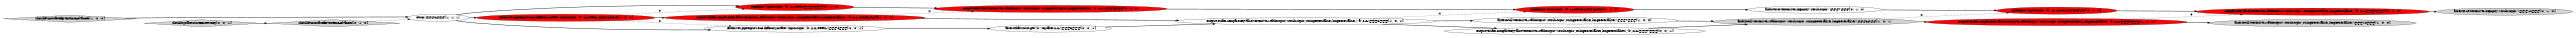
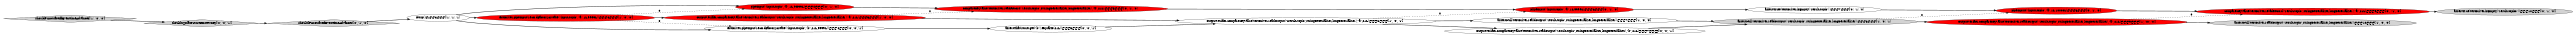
  digraph {
    rankdir=LR
    node [fillcolor=red shape=ellipse style=filled]
    edge [style=bold]
    n1 [fillcolor=lightgray label="assertNull(testDriver.readOutput(\"result-topic\",stringDeserializer,longDeserializer))@@@8@@@['1', '0', '1']"]
    n2 [label="pipeInput(\"input-topic\",\"a\",1L,10000L)@@@8@@@['0', '1', '0']"]
    n3 [label="OutputVerifier.compareKeyValue(testDriver.readOutput(\"result-topic\",stringDeserializer,longDeserializer),\"a\",21L)@@@9@@@['1', '0', '0']"]
    n4 [label="compareKeyValue(testDriver.readRecord(\"result-topic\",stringDeserializer,longDeserializer),\"a\",21L)@@@9@@@['0', '1', '0']"]
    n5 [fillcolor=lightgray label="assertNull(testDriver.readOutput(\"result-topic\",stringDeserializer,longDeserializer))@@@10@@@['1', '0', '0']"]
    n6 [fillcolor=lightgray label="assertTrue(testDriver.isEmpty(\"result-topic\"))@@@10@@@['0', '1', '0']"]
    n7 [fillcolor=white label="OutputVerifier.compareKeyValue(testDriver.readOutput(\"result-topic\",stringDeserializer,longDeserializer),\"b\",21L)@@@7@@@['0', '0', '1']"]
    n8 [fillcolor=white label="setup()@@@3@@@['1', '1', '1']"]
    n9 [label="testDriver.pipeInput(recordFactory.create(\"input-topic\",\"a\",1L,9999L))@@@4@@@['1', '0', '0']"]
    n10 [label="pipeInput(\"input-topic\",\"a\",1L,9999L)@@@4@@@['0', '1', '0']"]
    n11 [fillcolor=white label="testDriver.pipeInput(recordFactory.create(\"input-topic\",\"b\",21L,9999L))@@@4@@@['0', '0', '1']"]
    n12 [label="OutputVerifier.compareKeyValue(testDriver.readOutput(\"result-topic\",stringDeserializer,longDeserializer),\"a\",21L)@@@5@@@['1', '0', '0']"]
    n13 [label="compareKeyValue(testDriver.readRecord(\"result-topic\",stringDeserializer,longDeserializer),\"a\",21L)@@@5@@@['0', '1', '0']"]
    n14 [fillcolor=white label="assertThat(store.get(\"b\"),equalTo(21L))@@@5@@@['0', '0', '1']"]
    n15 [fillcolor=lightgray label="shouldPunctuateIfEvenTimeAdvances['1', '0', '0']" shape=diamond]
    n16 [fillcolor=white label="OutputVerifier.compareKeyValue(testDriver.readOutput(\"result-topic\",stringDeserializer,longDeserializer),\"a\",21L)@@@6@@@['1', '0', '1']"]
    n17 [fillcolor=white label="assertNull(testDriver.readOutput(\"result-topic\",stringDeserializer,longDeserializer))@@@7@@@['1', '0', '0']"]
    n18 [label="pipeInput(\"input-topic\",\"a\",1L,9999L)@@@6@@@['0', '1', '0']"]
    n19 [fillcolor=white label="assertTrue(testDriver.isEmpty(\"result-topic\"))@@@7@@@['0', '1', '0']"]
    n20 [fillcolor=lightgray label="shouldUpdateStoreForNewKey['0', '0', '1']" shape=diamond]
    n21 [fillcolor=lightgray label="shouldPunctuateIfEvenTimeAdvances['0', '1', '0']" shape=diamond]
    n1 -> n2 [label=0 style=dashed]
    n1 -> n3
    n2 -> n4
    n3 -> n4 [label=0 style=dashed]
    n3 -> n5
    n4 -> n6
    n7 -> n1
    n8 -> n9
    n8 -> n10
    n8 -> n11
    n9 -> n10 [label=0 style=dashed]
    n9 -> n11 [label=0 style=dashed]
    n9 -> n12
    n10 -> n13
    n11 -> n14
    n12 -> n13 [label=0 style=dashed]
    n12 -> n16
    n13 -> n18
    n14 -> n16
-   n15 -> n8
+   n15 -> n20
    n16 -> n7
    n16 -> n17
    n16 -> n18 [label=0 style=dashed]
    n17 -> n1
    n18 -> n19
    n19 -> n2
    n20 -> n21
-   n21 -> n8 [style=dashed]
+   n21 -> n8
  }
